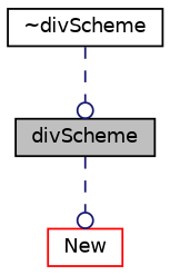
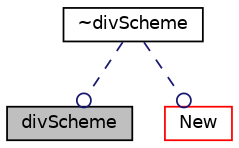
  digraph {
    rankdir=TB
    node [color=black fontname=Helvetica fontsize=10 shape=record]
    edge [arrowhead=odot color=midnightblue fontname=Helvetica fontsize=10 labelfontname=Helvetica labelfontsize=10 style=dashed]
    n1 [fillcolor=grey75 fontcolor=black height=0.2 label=divScheme style=filled width=0.4]
    n2 [color=red height=0.2 label=New width=0.4]
    n3 [height=0.2 label="~divScheme" width=0.4]
-   n1 -> n2
+   n3 -> n2
    n3 -> n1
  }
